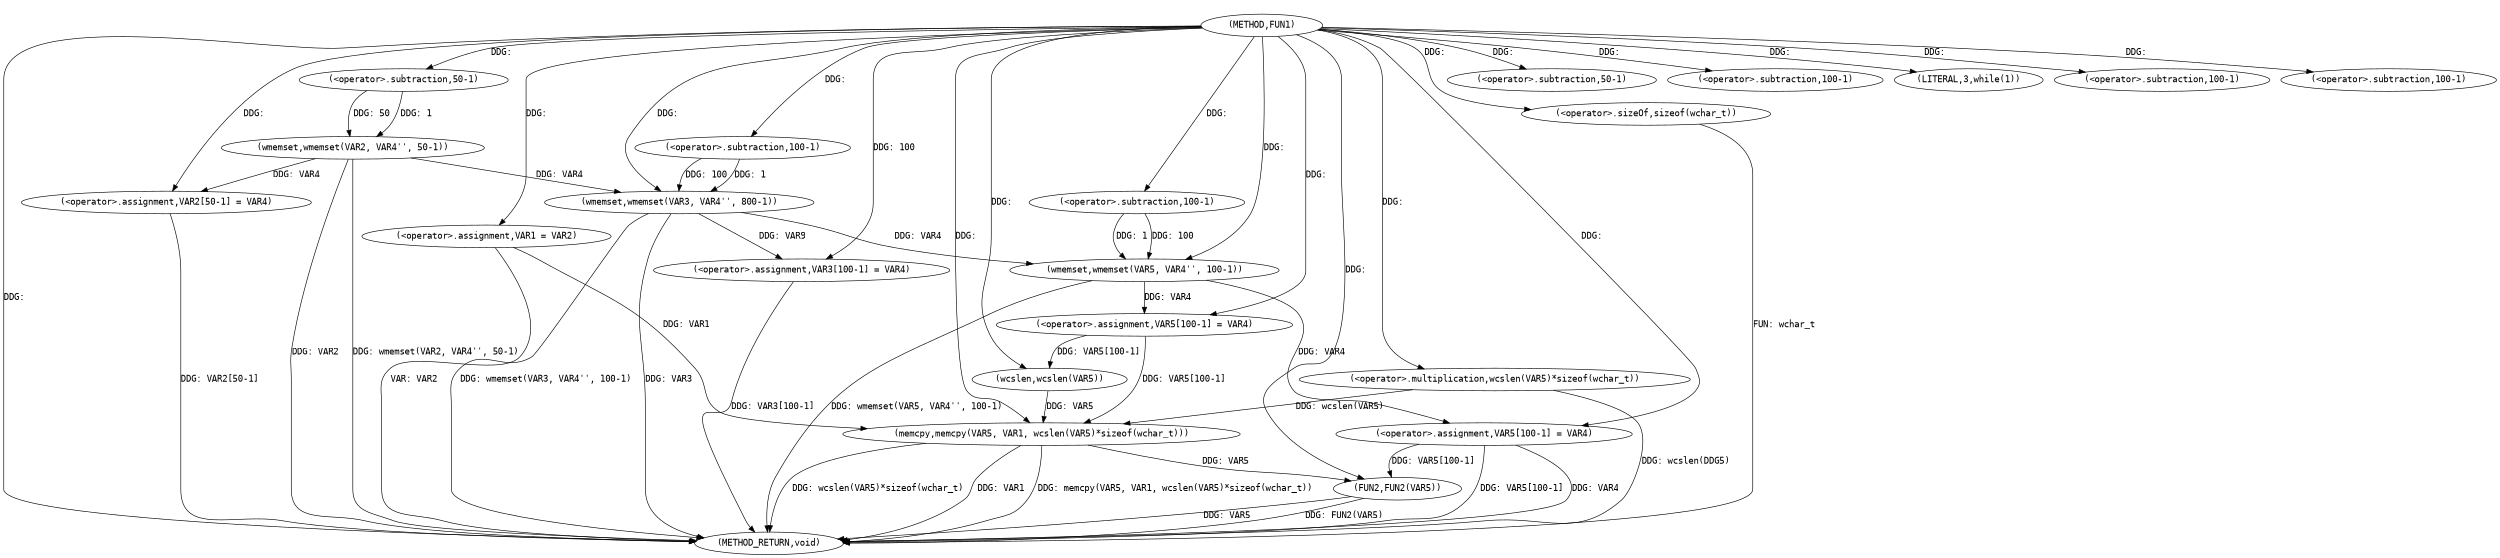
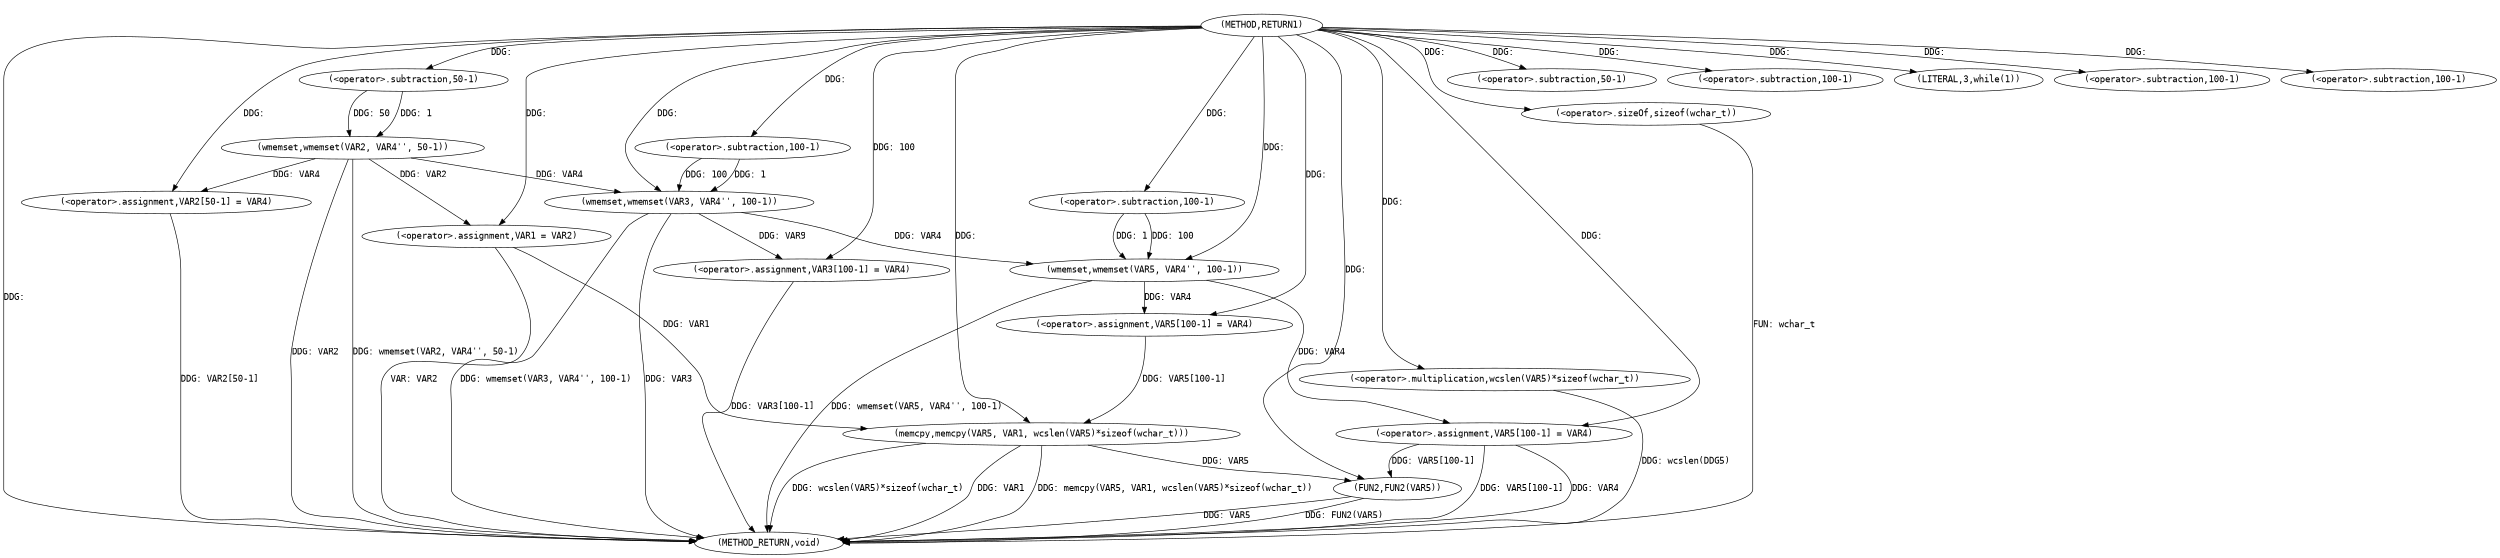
  digraph {
    fontname="DejaVu Sans Mono"
    node [fontname="DejaVu Sans Mono"]
    edge [fontname="DejaVu Sans Mono"]
-   n1 [label="(METHOD,FUN1)"]
+   n1 [label="(METHOD,RETURN1)"]
    n2 [label="(<operator>.subtraction,50-1)"]
    n3 [label="(<operator>.assignment,VAR2[50-1] = VAR4)"]
    n4 [label="(<operator>.subtraction,50-1)"]
-   n5 [label="(wmemset,wmemset(VAR3, VAR4'', 800-1))"]
+   n5 [label="(wmemset,wmemset(VAR3, VAR4'', 100-1))"]
    n6 [label="(<operator>.subtraction,100-1)"]
    n7 [label="(<operator>.assignment,VAR3[100-1] = VAR4)"]
    n8 [label="(<operator>.subtraction,100-1)"]
    n9 [label="(LITERAL,3,while(1))"]
    n10 [label="(<operator>.assignment,VAR1 = VAR2)"]
    n11 [label="(wmemset,wmemset(VAR5, VAR4'', 100-1))"]
    n12 [label="(<operator>.subtraction,100-1)"]
    n13 [label="(<operator>.assignment,VAR5[100-1] = VAR4)"]
    n14 [label="(<operator>.subtraction,100-1)"]
    n15 [label="(memcpy,memcpy(VAR5, VAR1, wcslen(VAR5)*sizeof(wchar_t)))"]
    n16 [label="(<operator>.multiplication,wcslen(VAR5)*sizeof(wchar_t))"]
-   n17 [label="(wcslen,wcslen(VAR5))"]
    n18 [label="(<operator>.sizeOf,sizeof(wchar_t))"]
    n19 [label="(<operator>.assignment,VAR5[100-1] = VAR4)"]
    n20 [label="(<operator>.subtraction,100-1)"]
    n21 [label="(FUN2,FUN2(VAR5))"]
    n22 [label="(METHOD_RETURN,void)"]
    n23 [label="(wmemset,wmemset(VAR2, VAR4'', 50-1))"]
    n1 -> n2 [label="DDG: "]
    n1 -> n3 [label="DDG: "]
    n1 -> n4 [label="DDG: "]
    n1 -> n5 [label="DDG: "]
    n1 -> n6 [label="DDG: "]
    n1 -> n7 [label="DDG: 100"]
    n1 -> n8 [label="DDG: "]
    n1 -> n9 [label="DDG: "]
    n1 -> n10 [label="DDG: "]
    n1 -> n11 [label="DDG: "]
    n1 -> n12 [label="DDG: "]
    n1 -> n13 [label="DDG: "]
    n1 -> n14 [label="DDG: "]
    n1 -> n15 [label="DDG: "]
    n1 -> n16 [label="DDG: "]
-   n1 -> n17 [label="DDG: "]
    n1 -> n18 [label="DDG: "]
    n1 -> n19 [label="DDG: "]
    n1 -> n20 [label="DDG: "]
    n1 -> n21 [label="DDG: "]
    n1 -> n22 [label="DDG: "]
    n2 -> n23 [label="DDG: 50"]
    n2 -> n23 [label="DDG: 1"]
    n3 -> n22 [label="DDG: VAR2[50-1]"]
    n5 -> n7 [label="DDG: VAR9"]
    n5 -> n11 [label="DDG: VAR4"]
    n5 -> n22 [label="DDG: wmemset(VAR3, VAR4'', 100-1)"]
    n5 -> n22 [label="DDG: VAR3"]
    n6 -> n5 [label="DDG: 100"]
    n6 -> n5 [label="DDG: 1"]
    n7 -> n22 [label="DDG: VAR3[100-1]"]
    n10 -> n15 [label="DDG: VAR1"]
    n10 -> n22 [label="VAR: VAR2"]
    n11 -> n13 [label="DDG: VAR4"]
    n11 -> n19 [label="DDG: VAR4"]
    n11 -> n22 [label="DDG: wmemset(VAR5, VAR4'', 100-1)"]
    n12 -> n11 [label="DDG: 100"]
    n12 -> n11 [label="DDG: 1"]
    n13 -> n15 [label="DDG: VAR5[100-1]"]
-   n13 -> n17 [label="DDG: VAR5[100-1]"]
    n15 -> n21 [label="DDG: VAR5"]
    n15 -> n22 [label="DDG: memcpy(VAR5, VAR1, wcslen(VAR5)*sizeof(wchar_t))"]
    n15 -> n22 [label="DDG: wcslen(VAR5)*sizeof(wchar_t)"]
    n15 -> n22 [label="DDG: VAR1"]
-   n16 -> n15 [label="DDG: wcslen(VAR5)"]
    n16 -> n22 [label="DDG: wcslen(DDG5)"]
-   n17 -> n15 [label="DDG: VAR5"]
    n18 -> n22 [label="FUN: wchar_t"]
    n19 -> n21 [label="DDG: VAR5[100-1]"]
    n19 -> n22 [label="DDG: VAR5[100-1]"]
    n19 -> n22 [label="DDG: VAR4"]
    n21 -> n22 [label="DDG: VAR5"]
    n21 -> n22 [label="DDG: FUN2(VAR5)"]
    n23 -> n3 [label="DDG: VAR4"]
    n23 -> n5 [label="DDG: VAR4"]
+   n23 -> n10 [label="DDG: VAR2"]
    n23 -> n22 [label="DDG: wmemset(VAR2, VAR4'', 50-1)"]
    n23 -> n22 [label="DDG: VAR2"]
  }
